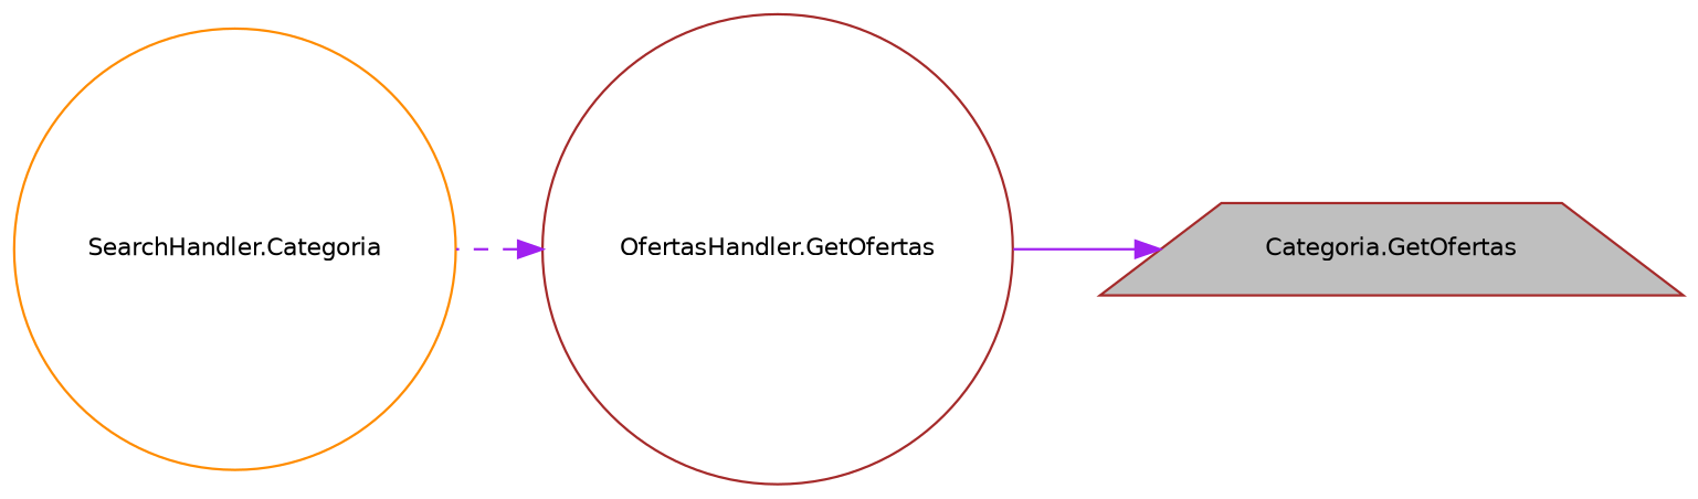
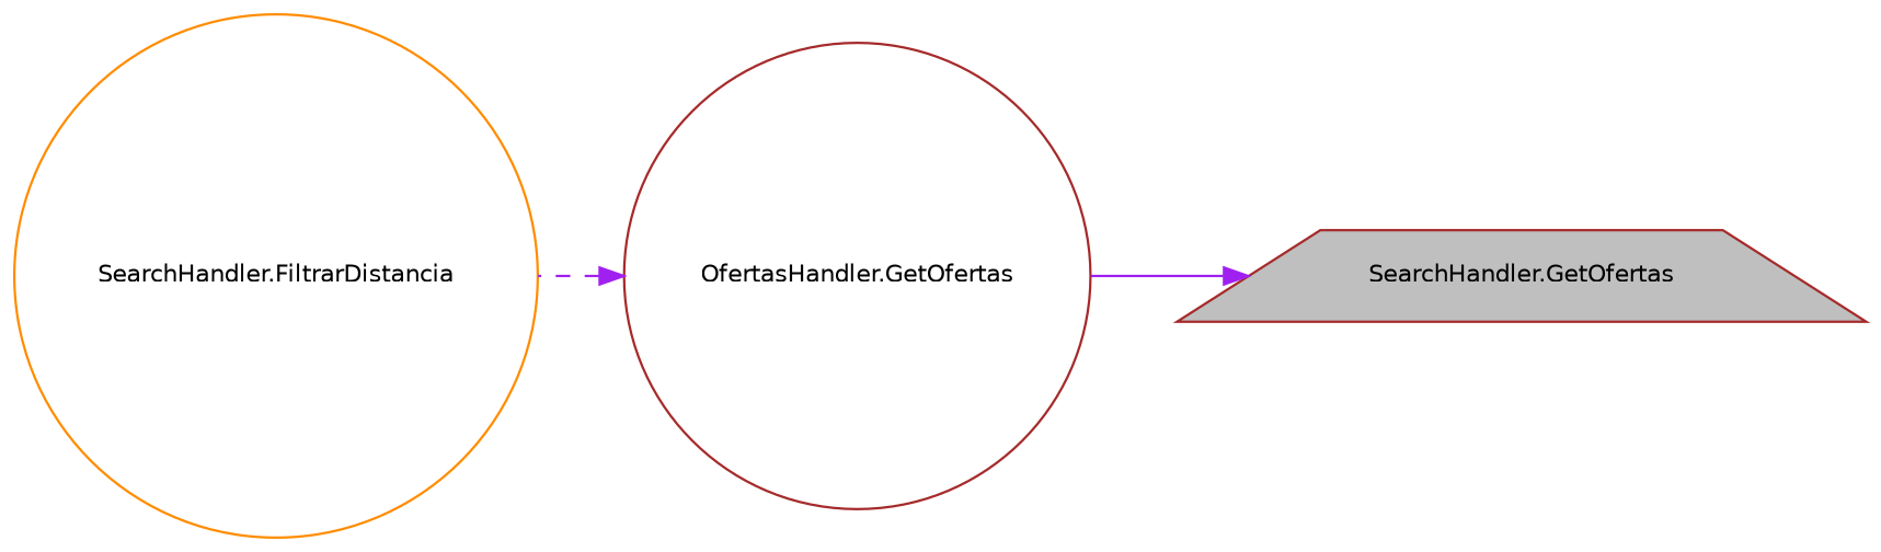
  digraph {
    rankdir=RL
    node [color=brown fillcolor=white fontname=Helvetica fontsize=10 shape=circle style=filled]
    edge [color=purple dir=back fontname=Helvetica fontsize=10 labelfontname=Helvetica labelfontsize=10]
-   n1 [fillcolor=grey75 fontcolor=black height=0.2 label="Categoria.GetOfertas" shape=trapezium width=0.4]
+   n1 [fillcolor=grey75 fontcolor=black height=0.2 label="SearchHandler.GetOfertas" shape=trapezium width=0.4]
    n2 [height=0.2 label="OfertasHandler.GetOfertas" width=0.4]
-   n3 [color=darkorange height=0.2 label="SearchHandler.Categoria" width=0.4]
+   n3 [color=darkorange height=0.2 label="SearchHandler.FiltrarDistancia" width=0.4]
    n1 -> n2 [style=solid]
    n2 -> n3 [style=dashed]
  }
